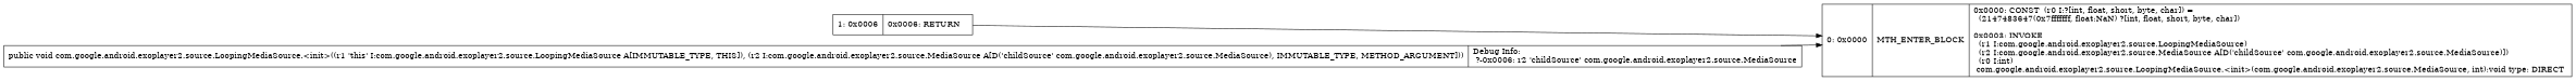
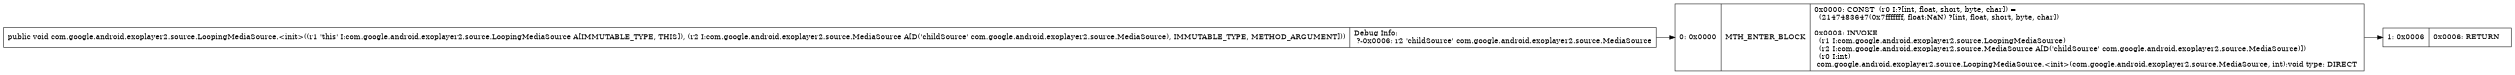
  digraph {
    rankdir=LR
    node [shape=record]
    n1 [label="{0\:\ 0x0000|MTH_ENTER_BLOCK\l|0x0000: CONST  (r0 I:?[int, float, short, byte, char]) = \l  (2147483647(0x7fffffff, float:NaN) ?[int, float, short, byte, char])\l \l0x0003: INVOKE  \l  (r1 I:com.google.android.exoplayer2.source.LoopingMediaSource)\l  (r2 I:com.google.android.exoplayer2.source.MediaSource A[D('childSource' com.google.android.exoplayer2.source.MediaSource)])\l  (r0 I:int)\l com.google.android.exoplayer2.source.LoopingMediaSource.\<init\>(com.google.android.exoplayer2.source.MediaSource, int):void type: DIRECT \l}"]
    n2 [label="{1\:\ 0x0006|0x0006: RETURN   \l}"]
    n3 [label="{public void com.google.android.exoplayer2.source.LoopingMediaSource.\<init\>((r1 'this' I:com.google.android.exoplayer2.source.LoopingMediaSource A[IMMUTABLE_TYPE, THIS]), (r2 I:com.google.android.exoplayer2.source.MediaSource A[D('childSource' com.google.android.exoplayer2.source.MediaSource), IMMUTABLE_TYPE, METHOD_ARGUMENT]))  | Debug Info:\l  ?\-0x0006: r2 'childSource' com.google.android.exoplayer2.source.MediaSource\l}"]
-   n2 -> n1
+   n1 -> n2
    n3 -> n1
  }
